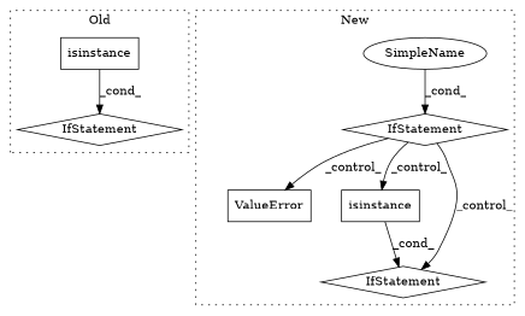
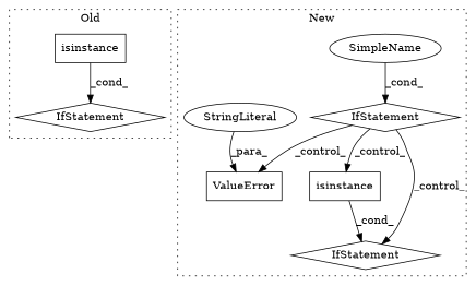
  digraph {
    node [a=32 l="11,1" shape=box]
    n1 [label=isinstance s="581,598"]
    n2 [a=25 l="4,2" label=IfStatement s="577,599" shape=diamond]
    n3 [a=25 l="4,2" label=IfStatement s="499,531" shape=diamond]
    n4 [a=42 label=SimpleName shape=ellipse l=""]
    n5 [label=ValueError s="547,586"]
    n6 [label=isinstance s="604,630"]
    n7 [a=25 l="4,2" label=IfStatement s="599,631" shape=diamond]
+   n8 [a=45 l=28 label=StringLiteral s=558 shape=ellipse]
    subgraph cluster_1 {
      label=Old
      style=dotted
      n1
      n2
    }
    subgraph cluster_2 {
      label=New
      style=dotted
      n3
      n4
      n5
      n6
      n7
+     n8
    }
    n1 -> n2 [label=_cond_]
    n3 -> n5 [label=_control_]
    n3 -> n6 [label=_control_]
    n3 -> n7 [label=_control_]
    n4 -> n3 [label=_cond_]
    n6 -> n7 [label=_cond_]
+   n8 -> n5 [label=_para_]
  }
